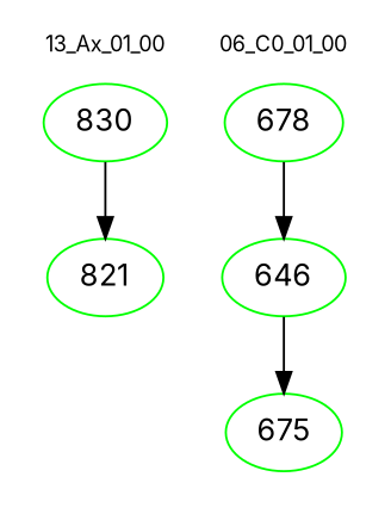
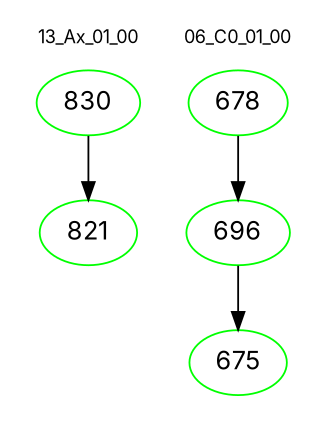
  digraph {
    fontname=Inter
    node [color=green fontname=Inter]
    edge [color=black fontname=Inter]
    n1 [label=830]
    n2 [label=821]
    n3 [label=678]
-   n4 [label=646]
+   n4 [label=696]
    n5 [label=675]
    subgraph cluster_1 {
      color=white
      fontsize=10
      label="13_Ax_01_00"
      n1
      n2
    }
    subgraph cluster_2 {
      color=white
      fontsize=10
      label="06_C0_01_00"
      n3
      n4
      n5
    }
    n1 -> n2
    n3 -> n4
    n4 -> n5
  }
